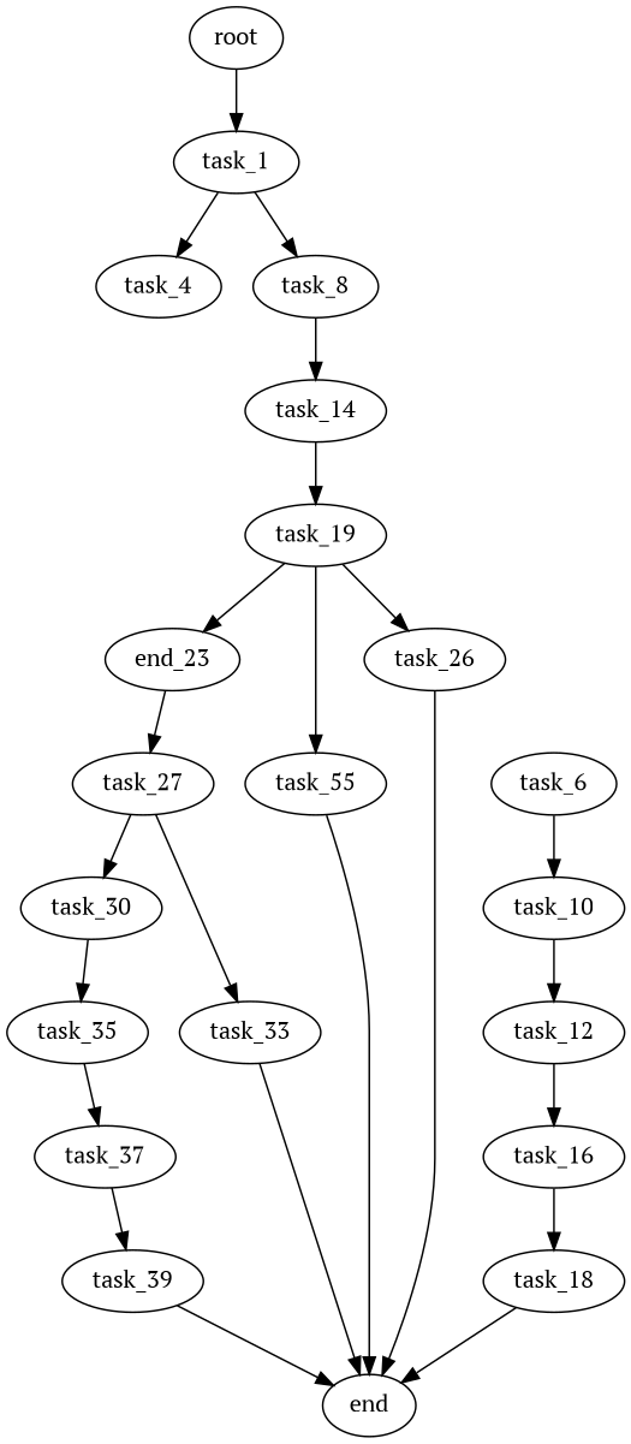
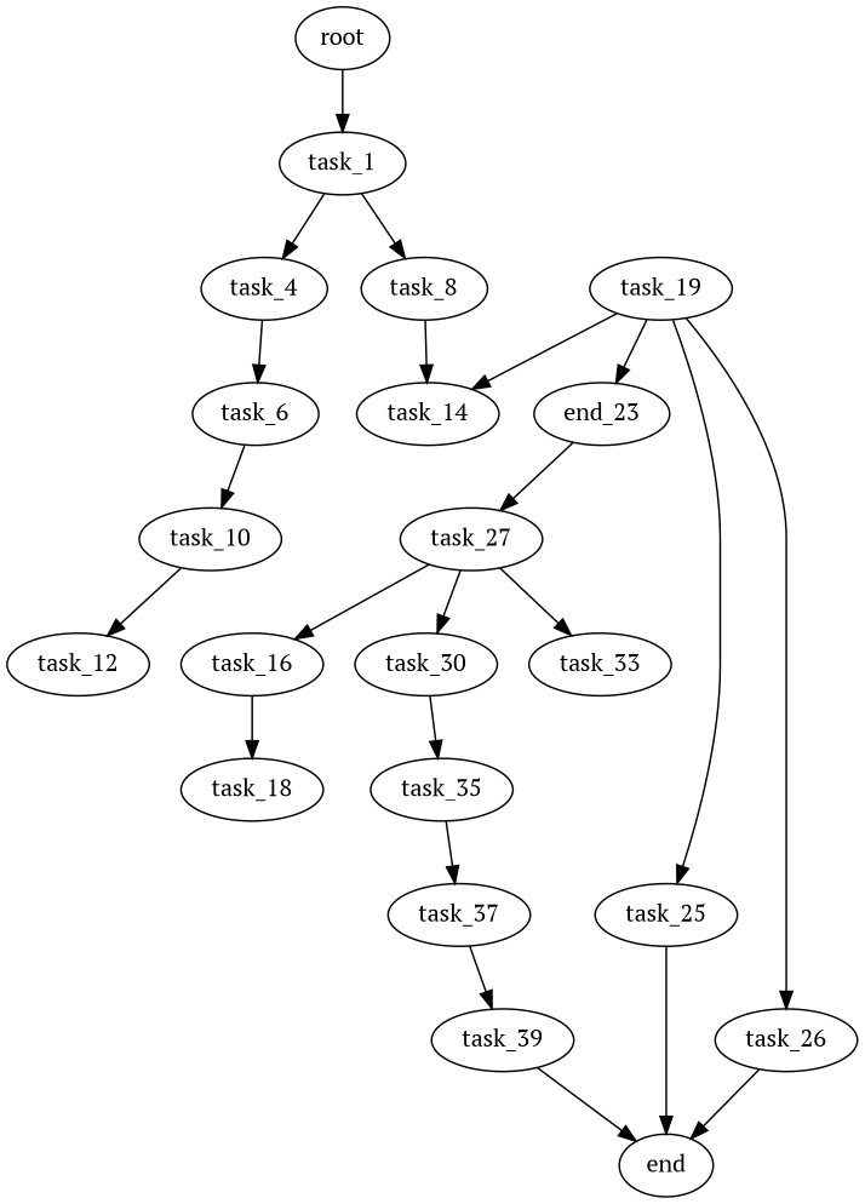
  digraph {
    fontname="PT Serif"
    node [fontname="PT Serif"]
    edge [fontname="PT Serif"]
    root
    task_1
    task_4
    task_8
    task_6
    task_14
    task_10
    task_12
    task_19
    task_16
    task_18
    n12 [label=end_23]
-   task_25 [label=task_55]
+   task_25
    task_26
    end
    task_27
    task_30
    task_33
    task_35
    task_37
    task_39
    root -> task_1
    task_1 -> task_4
    task_1 -> task_8
+   task_4 -> task_6
    task_8 -> task_14
    task_6 -> task_10
-   task_14 -> task_19
+   task_19 -> task_14
    task_10 -> task_12
-   task_12 -> task_16
+   task_27 -> task_16
    task_19 -> n12
    task_19 -> task_25
    task_19 -> task_26
    task_16 -> task_18
-   task_18 -> end
    n12 -> task_27
    task_25 -> end
    task_26 -> end
    task_27 -> task_30
    task_27 -> task_33
    task_30 -> task_35
-   task_33 -> end
    task_35 -> task_37
    task_37 -> task_39
    task_39 -> end
  }
